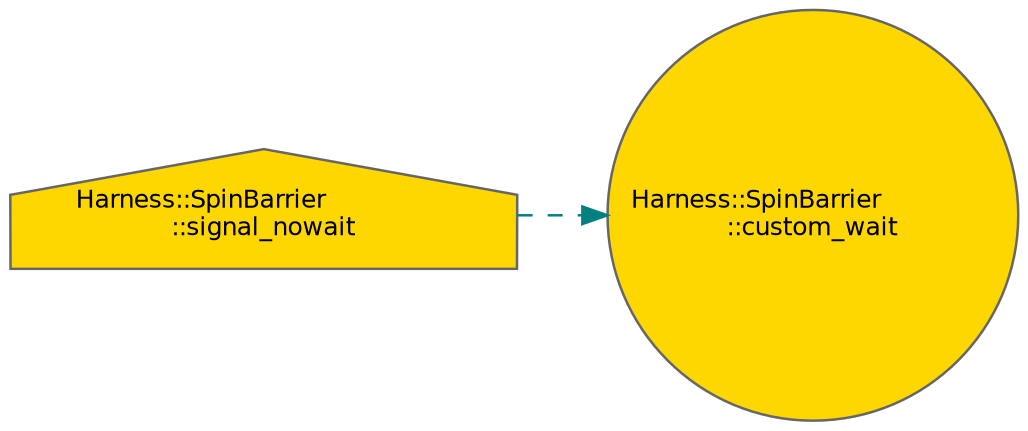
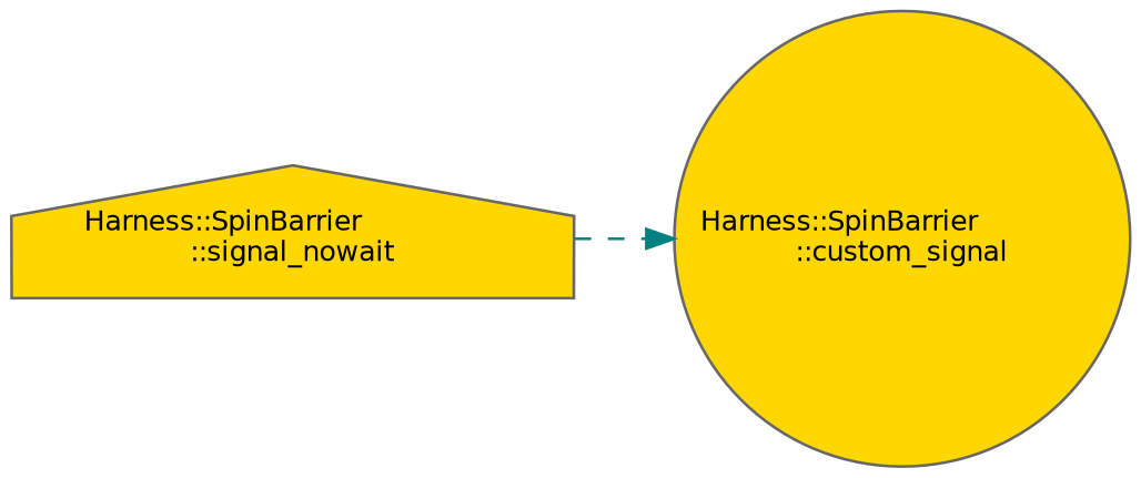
  digraph {
    rankdir=LR
    node [fillcolor=gold fontname=Helvetica fontsize=10 style=filled]
    n1 [color=gray40 fontcolor=black height=0.2 label="Harness::SpinBarrier\l::signal_nowait" shape=house width=0.4]
-   n2 [color=grey40 height=0.2 label="Harness::SpinBarrier\l::custom_wait" shape=circle width=0.4]
+   n2 [color=grey40 height=0.2 label="Harness::SpinBarrier\l::custom_signal" shape=circle width=0.4]
    n1 -> n2 [color=teal fontname=Helvetica fontsize=10 labelfontname=Helvetica labelfontsize=10 style=dashed arrowhead=normal]
  }
